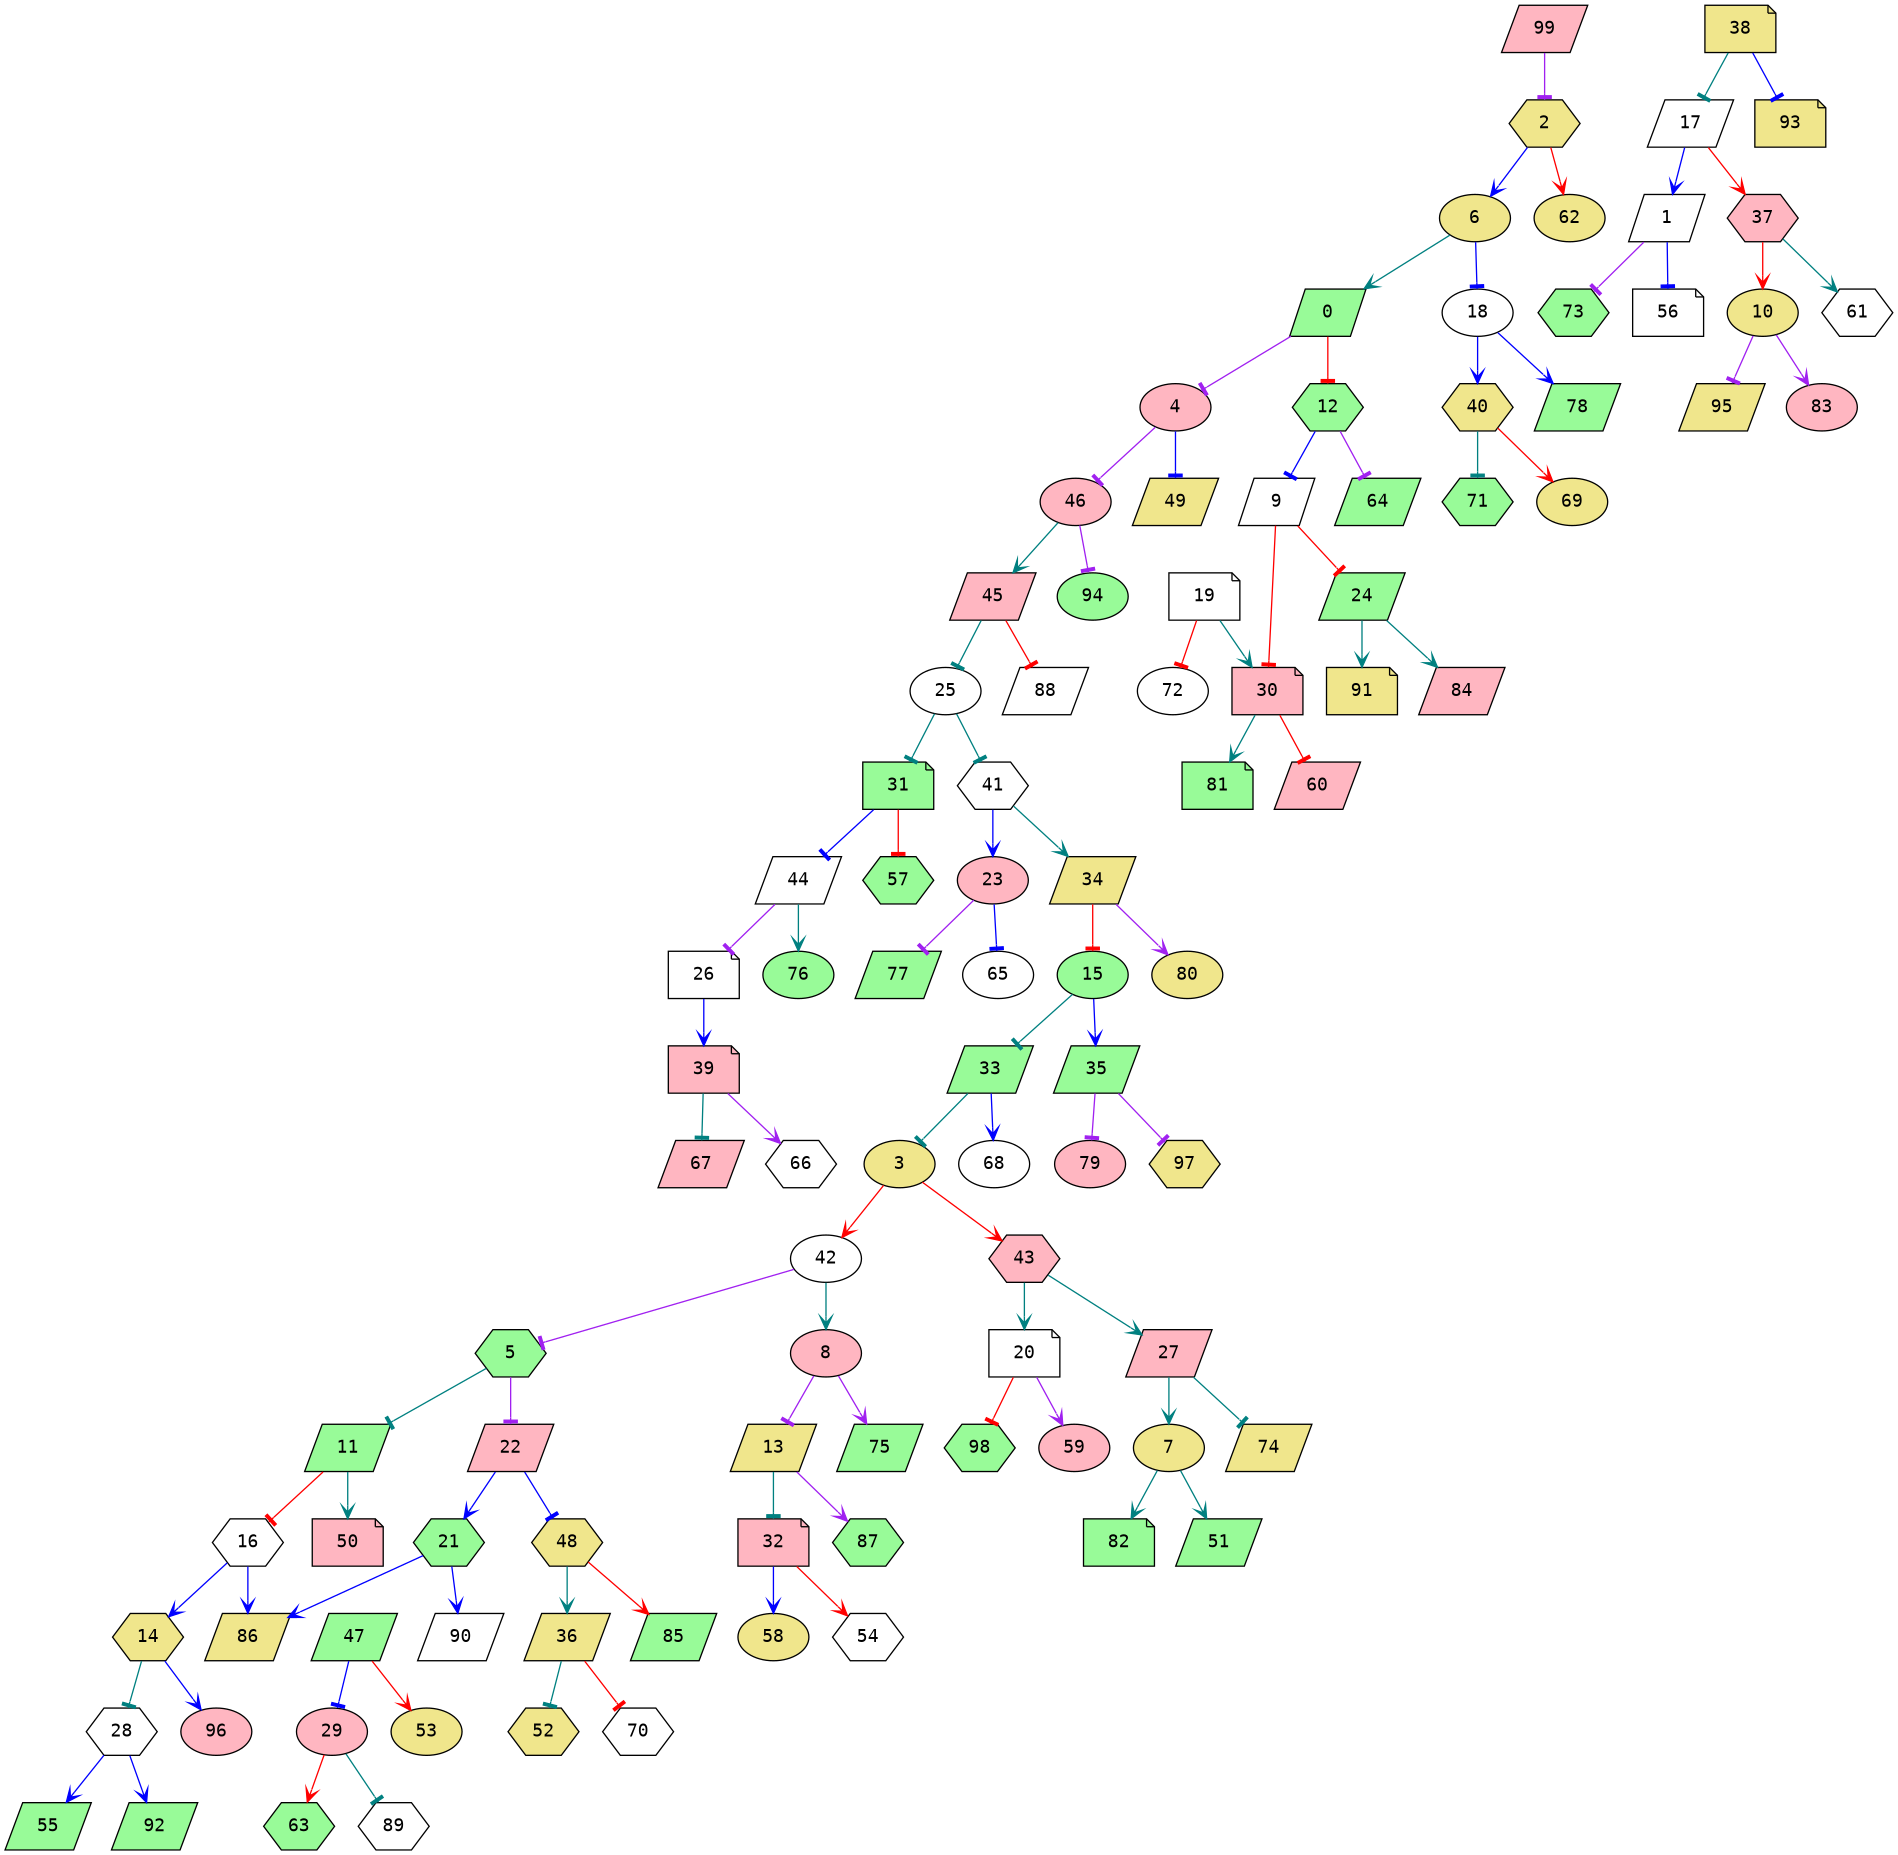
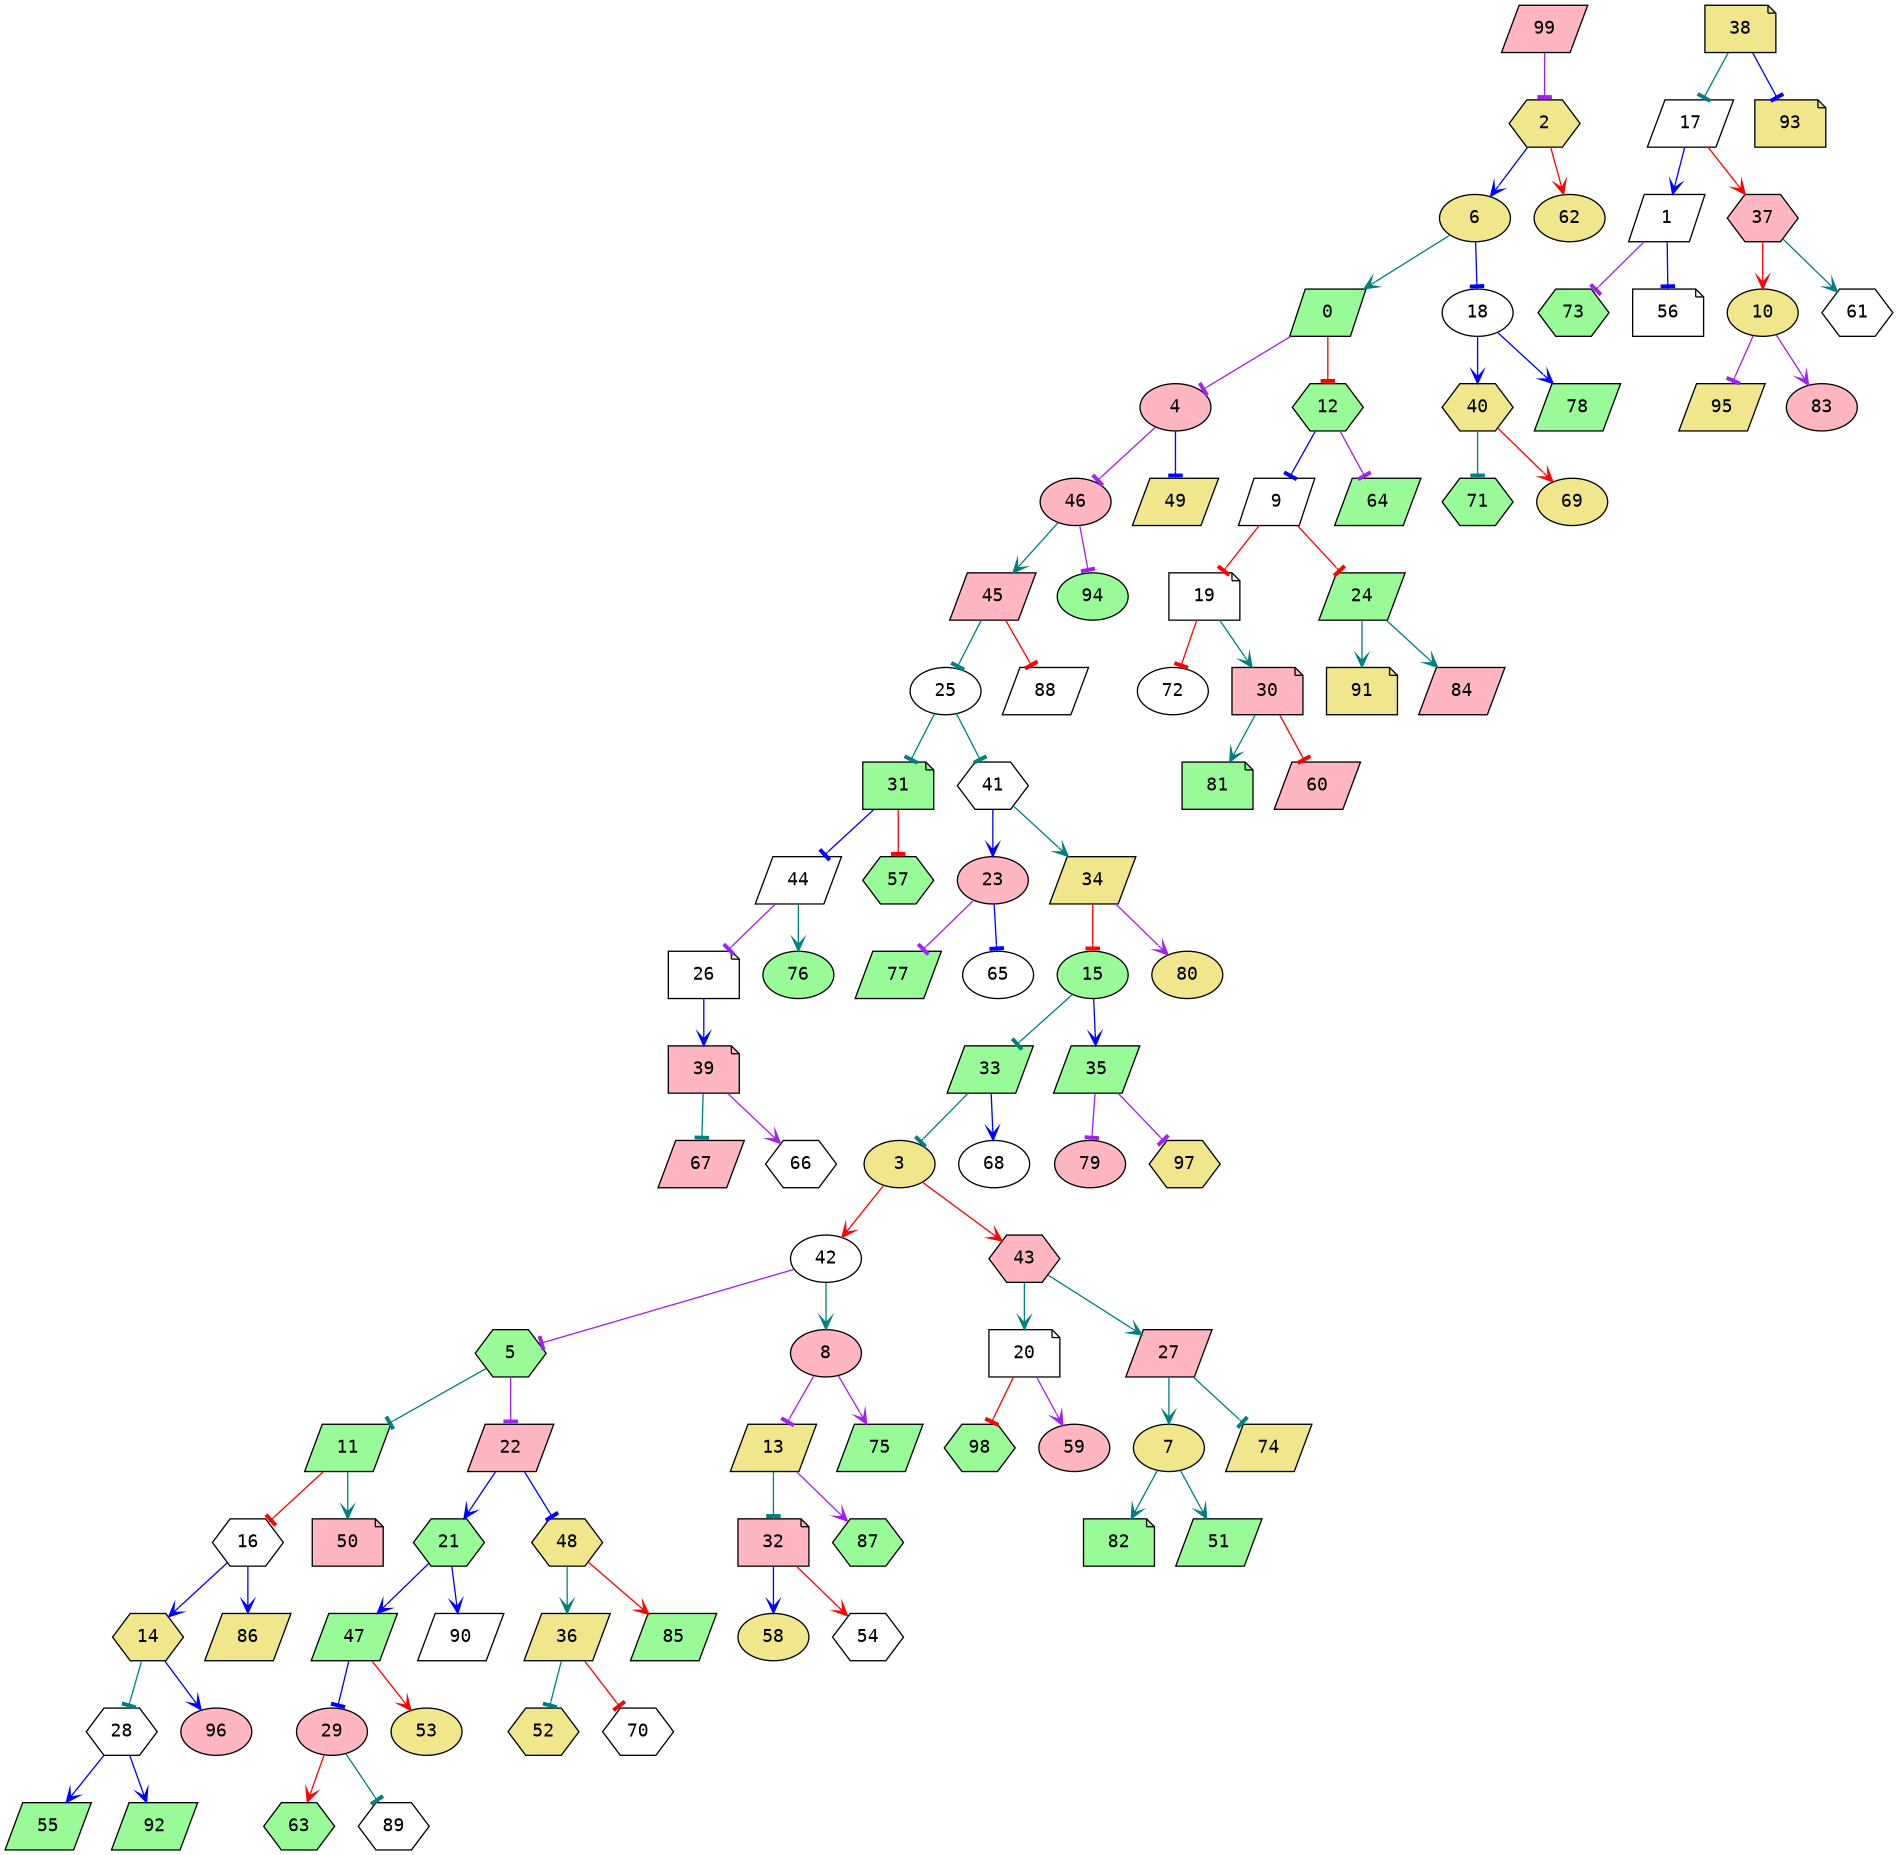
  digraph {
    fontname="DejaVu Sans Mono"
    node [fillcolor=palegreen fontname="DejaVu Sans Mono" shape=parallelogram style=filled]
    edge [arrowhead=vee color=teal fontname="DejaVu Sans Mono"]
    n1 [label=0]
    n2 [fillcolor=lightpink label=4 shape=ellipse]
    n3 [label=12 shape=hexagon]
    n4 [fillcolor=lightpink label=46 shape=ellipse]
    n5 [fillcolor=khaki label=49]
    n6 [fillcolor=white label=9]
    n7 [label=64]
    n8 [fillcolor=white label=1]
    n9 [label=73 shape=hexagon]
    n10 [fillcolor=white label=56 shape=note]
    n11 [fillcolor=khaki label=2 shape=hexagon]
    n12 [fillcolor=khaki label=6 shape=ellipse]
    n13 [fillcolor=khaki label=62 shape=ellipse]
    n14 [fillcolor=white label=18 shape=ellipse]
    n15 [fillcolor=khaki label=3 shape=ellipse]
    n16 [fillcolor=white label=42 shape=ellipse]
    n17 [fillcolor=lightpink label=43 shape=hexagon]
    n18 [label=5 shape=hexagon]
    n19 [fillcolor=lightpink label=8 shape=ellipse]
    n20 [fillcolor=white label=20 shape=note]
    n21 [fillcolor=lightpink label=27]
    n22 [fillcolor=lightpink label=45]
    n23 [label=94 shape=ellipse]
    n24 [label=11]
    n25 [fillcolor=lightpink label=22]
    n26 [fillcolor=white label=16 shape=hexagon]
    n27 [fillcolor=lightpink label=50 shape=note]
    n28 [label=21 shape=hexagon]
    n29 [fillcolor=khaki label=48 shape=hexagon]
    n30 [fillcolor=khaki label=40 shape=hexagon]
    n31 [label=78]
    n32 [fillcolor=khaki label=7 shape=ellipse]
    n33 [label=82 shape=note]
    n34 [label=51]
    n35 [fillcolor=khaki label=13]
    n36 [label=75]
    n37 [fillcolor=lightpink label=32 shape=note]
    n38 [label=87 shape=hexagon]
    n39 [fillcolor=white label=19 shape=note]
    n40 [label=24]
    n41 [fillcolor=lightpink label=30 shape=note]
    n42 [fillcolor=white label=72 shape=ellipse]
    n43 [fillcolor=khaki label=91 shape=note]
    n44 [fillcolor=lightpink label=84]
    n45 [fillcolor=khaki label=10 shape=ellipse]
    n46 [fillcolor=khaki label=95]
    n47 [fillcolor=lightpink label=83 shape=ellipse]
    n48 [fillcolor=khaki label=14 shape=hexagon]
    n49 [fillcolor=khaki label=86]
    n50 [fillcolor=khaki label=58 shape=ellipse]
    n51 [fillcolor=white label=54 shape=hexagon]
    n52 [fillcolor=white label=28 shape=hexagon]
    n53 [fillcolor=lightpink label=96 shape=ellipse]
    n54 [label=55]
    n55 [label=92]
    n56 [label=15 shape=ellipse]
    n57 [label=33]
    n58 [label=35]
    n59 [fillcolor=white label=68 shape=ellipse]
    n60 [fillcolor=lightpink label=79 shape=ellipse]
    n61 [fillcolor=khaki label=97 shape=hexagon]
    n62 [fillcolor=white label=17]
    n63 [fillcolor=lightpink label=37 shape=hexagon]
    n64 [fillcolor=white label=61 shape=hexagon]
    n65 [label=71 shape=hexagon]
    n66 [fillcolor=khaki label=69 shape=ellipse]
    n67 [label=81 shape=note]
    n68 [fillcolor=lightpink label=60]
    n69 [label=98 shape=hexagon]
    n70 [fillcolor=lightpink label=59 shape=ellipse]
    n71 [label=47]
    n72 [fillcolor=white label=90]
    n73 [fillcolor=lightpink label=29 shape=ellipse]
    n74 [fillcolor=khaki label=53 shape=ellipse]
    n75 [fillcolor=khaki label=36]
    n76 [label=85]
    n77 [fillcolor=lightpink label=23 shape=ellipse]
    n78 [label=77]
    n79 [fillcolor=white label=65 shape=ellipse]
    n80 [fillcolor=white label=25 shape=ellipse]
    n81 [label=31 shape=note]
    n82 [fillcolor=white label=41 shape=hexagon]
    n83 [fillcolor=white label=44]
    n84 [label=57 shape=hexagon]
    n85 [fillcolor=khaki label=34]
    n86 [fillcolor=white label=26 shape=note]
    n87 [fillcolor=lightpink label=39 shape=note]
    n88 [fillcolor=khaki label=38 shape=note]
    n89 [fillcolor=khaki label=93 shape=note]
    n90 [fillcolor=lightpink label=67]
    n91 [fillcolor=white label=66 shape=hexagon]
    n92 [fillcolor=khaki label=74]
    n93 [label=63 shape=hexagon]
    n94 [fillcolor=white label=89 shape=hexagon]
    n95 [label=76 shape=ellipse]
    n96 [fillcolor=khaki label=80 shape=ellipse]
    n97 [fillcolor=khaki label=52 shape=hexagon]
    n98 [fillcolor=white label=70 shape=hexagon]
    n99 [fillcolor=white label=88]
    n100 [fillcolor=lightpink label=99]
    n1 -> n2 [arrowhead=tee color=purple]
    n1 -> n3 [arrowhead=tee color=red]
    n2 -> n4 [arrowhead=tee color=purple]
    n2 -> n5 [arrowhead=tee color=blue]
    n3 -> n6 [arrowhead=tee color=blue]
    n3 -> n7 [arrowhead=tee color=purple]
    n4 -> n22
    n4 -> n23 [arrowhead=tee color=purple]
-   n6 -> n41 [arrowhead=tee color=red]
+   n6 -> n39 [arrowhead=tee color=red]
    n6 -> n40 [arrowhead=tee color=red]
    n8 -> n9 [arrowhead=tee color=purple]
    n8 -> n10 [arrowhead=tee color=blue]
    n11 -> n12 [color=blue]
    n11 -> n13 [color=red]
    n12 -> n1
    n12 -> n14 [arrowhead=tee color=blue]
    n14 -> n30 [color=blue]
    n14 -> n31 [color=blue]
    n15 -> n16 [color=red]
    n15 -> n17 [color=red]
    n16 -> n18 [arrowhead=tee color=purple]
    n16 -> n19
    n17 -> n20
    n17 -> n21
    n18 -> n24 [arrowhead=tee]
    n18 -> n25 [arrowhead=tee color=purple]
    n19 -> n35 [arrowhead=tee color=purple]
    n19 -> n36 [color=purple]
    n20 -> n69 [arrowhead=tee color=red]
    n20 -> n70 [color=purple]
    n21 -> n32
    n21 -> n92 [arrowhead=tee]
    n22 -> n80 [arrowhead=tee]
    n22 -> n99 [arrowhead=tee color=red]
    n24 -> n26 [arrowhead=tee color=red]
    n24 -> n27
    n25 -> n28 [color=blue]
    n25 -> n29 [arrowhead=tee color=blue]
    n26 -> n48 [color=blue]
    n26 -> n49 [color=blue]
-   n28 -> n49 [color=blue]
+   n28 -> n71 [color=blue]
    n28 -> n72 [color=blue]
    n29 -> n75
    n29 -> n76 [color=red]
    n30 -> n65 [arrowhead=tee]
    n30 -> n66 [color=red]
    n32 -> n33
    n32 -> n34
    n35 -> n37 [arrowhead=tee]
    n35 -> n38 [color=purple]
    n37 -> n50 [color=blue]
    n37 -> n51 [color=red]
    n39 -> n41
    n39 -> n42 [arrowhead=tee color=red]
    n40 -> n43
    n40 -> n44
    n41 -> n67
    n41 -> n68 [arrowhead=tee color=red]
    n45 -> n46 [arrowhead=tee color=purple]
    n45 -> n47 [color=purple]
    n48 -> n52 [arrowhead=tee]
    n48 -> n53 [color=blue]
    n52 -> n54 [color=blue]
    n52 -> n55 [color=blue]
    n56 -> n57 [arrowhead=tee]
    n56 -> n58 [color=blue]
    n57 -> n15 [arrowhead=tee]
    n57 -> n59 [color=blue]
    n58 -> n60 [arrowhead=tee color=purple]
    n58 -> n61 [arrowhead=tee color=purple]
    n62 -> n8 [color=blue]
    n62 -> n63 [color=red]
    n63 -> n45 [color=red]
    n63 -> n64
    n71 -> n73 [arrowhead=tee color=blue]
    n71 -> n74 [color=red]
    n73 -> n93 [color=red]
    n73 -> n94 [arrowhead=tee]
    n75 -> n97 [arrowhead=tee]
    n75 -> n98 [arrowhead=tee color=red]
    n77 -> n78 [arrowhead=tee color=purple]
    n77 -> n79 [arrowhead=tee color=blue]
    n80 -> n81 [arrowhead=tee]
    n80 -> n82 [arrowhead=tee]
    n81 -> n83 [arrowhead=tee color=blue]
    n81 -> n84 [arrowhead=tee color=red]
    n82 -> n77 [color=blue]
    n82 -> n85
    n83 -> n86 [arrowhead=tee color=purple]
    n83 -> n95
    n85 -> n56 [arrowhead=tee color=red]
    n85 -> n96 [color=purple]
    n86 -> n87 [color=blue]
    n87 -> n90 [arrowhead=tee]
    n87 -> n91 [color=purple]
    n88 -> n62 [arrowhead=tee]
    n88 -> n89 [arrowhead=tee color=blue]
    n100 -> n11 [arrowhead=tee color=purple]
  }
